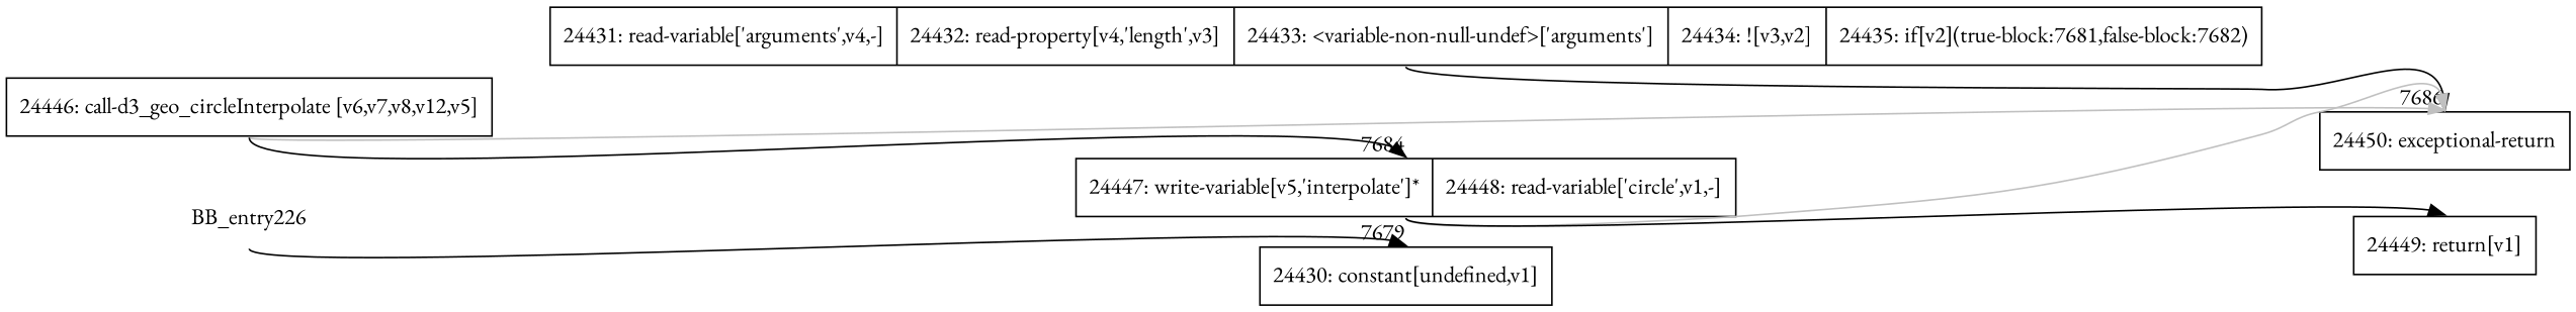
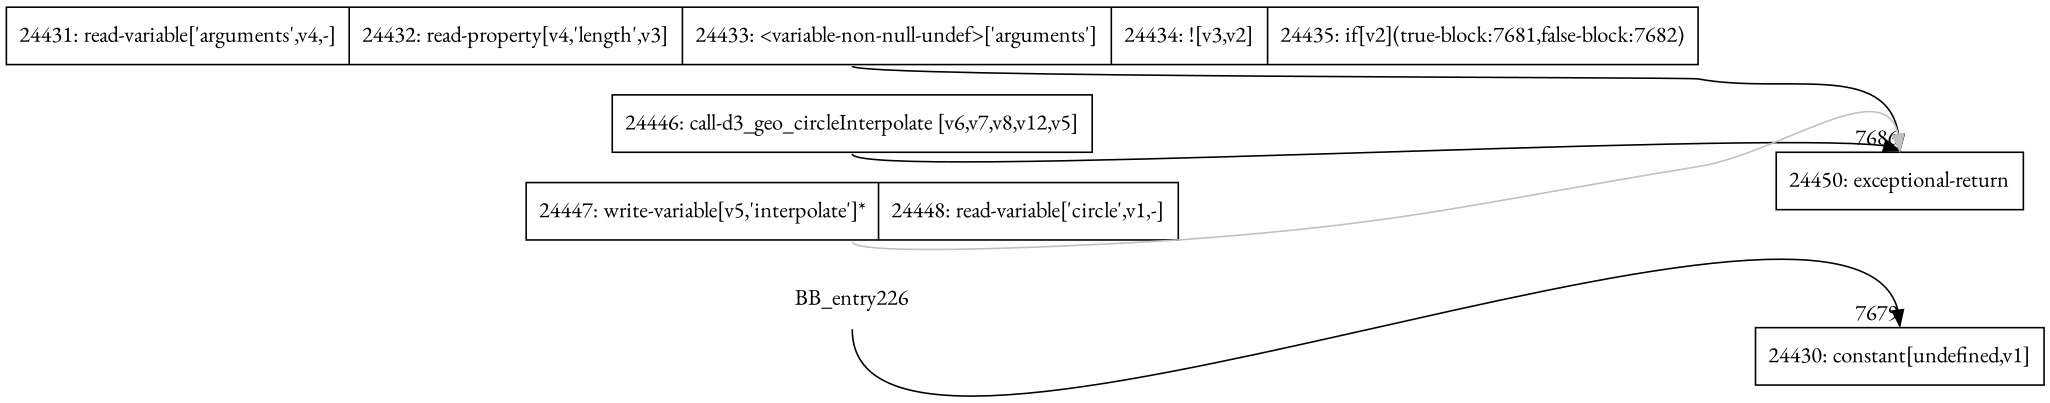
  digraph {
    fontname="EB Garamond"
    rankdir=LR
    node [fontname="EB Garamond" shape=record]
    edge [fontname="EB Garamond" headport=n tailport=s]
    n1 [label=BB_entry226 shape=none]
    n2 [label="{24430: constant[undefined,v1]}"]
    n3 [label="{24431: read-variable['arguments',v4,-]|24432: read-property[v4,'length',v3]|24433: \<variable-non-null-undef\>['arguments']|24434: ![v3,v2]|24435: if[v2](true-block:7681,false-block:7682)}"]
    n4 [label="{24450: exceptional-return}"]
-   n5 [label="{24449: return[v1]}"]
    n6 [label="{24446: call-d3_geo_circleInterpolate [v6,v7,v8,v12,v5]}"]
    n7 [label="{24447: write-variable[v5,'interpolate']*|24448: read-variable['circle',v1,-]}"]
    n1 -> n2 [headlabel="    7679"]
    n3 -> n4 [color=black headlabel="      7686"]
-   n6 -> n4 [color=gray]
-   n6 -> n7 [headlabel="      7684"]
+   n6 -> n4 [color=black]
    n7 -> n4 [color=gray]
-   n7 -> n5
  }
